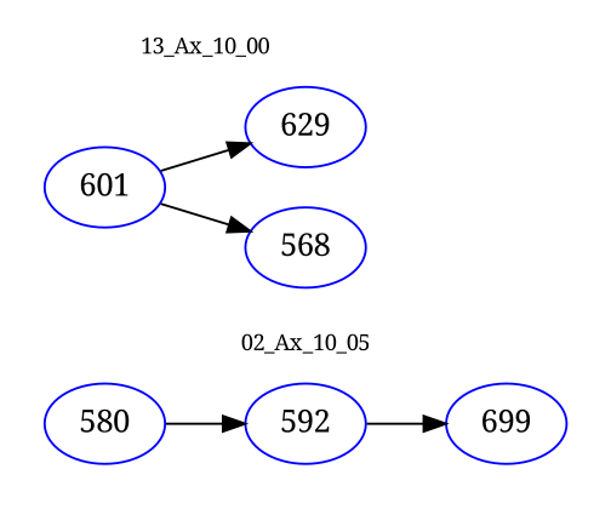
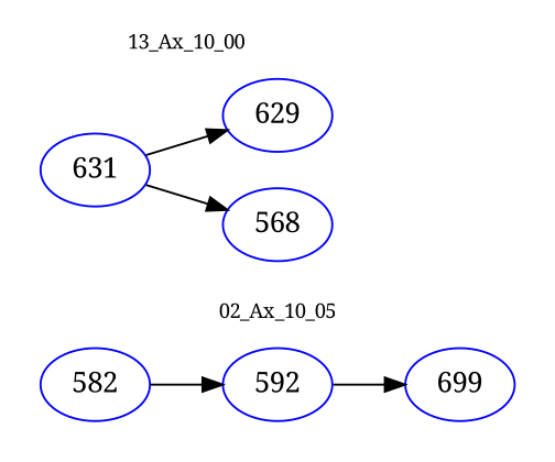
  digraph {
    fontname="Noto Serif"
    rankdir=LR
    node [color=blue fontname="Noto Serif"]
    edge [color=black fontname="Noto Serif"]
    n1 [label=592]
-   n2 [label=580]
+   n2 [label=582]
    n3 [label=699]
-   n4 [label=601]
+   n4 [label=631]
    n5 [label=568]
    n6 [label=629]
    subgraph cluster_1 {
      color=white
      fontsize=10
      label="02_Ax_10_05"
      n1
      n2
      n3
    }
    subgraph cluster_2 {
      color=white
      fontsize=10
      label="13_Ax_10_00"
      n4
      n5
      n6
    }
    n1 -> n3
    n2 -> n1
    n4 -> n5
    n4 -> n6
  }
